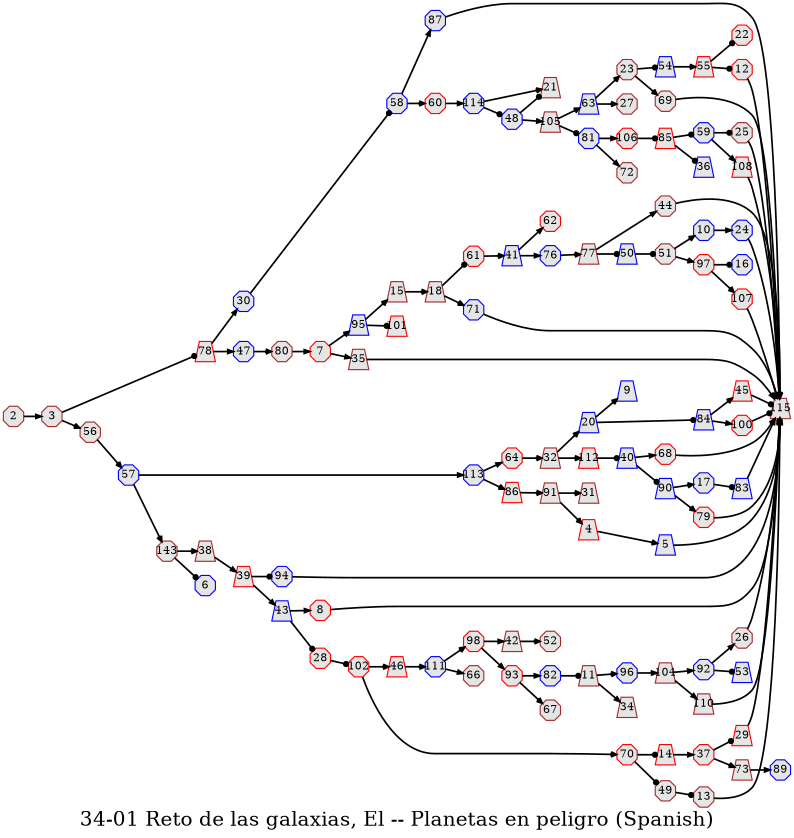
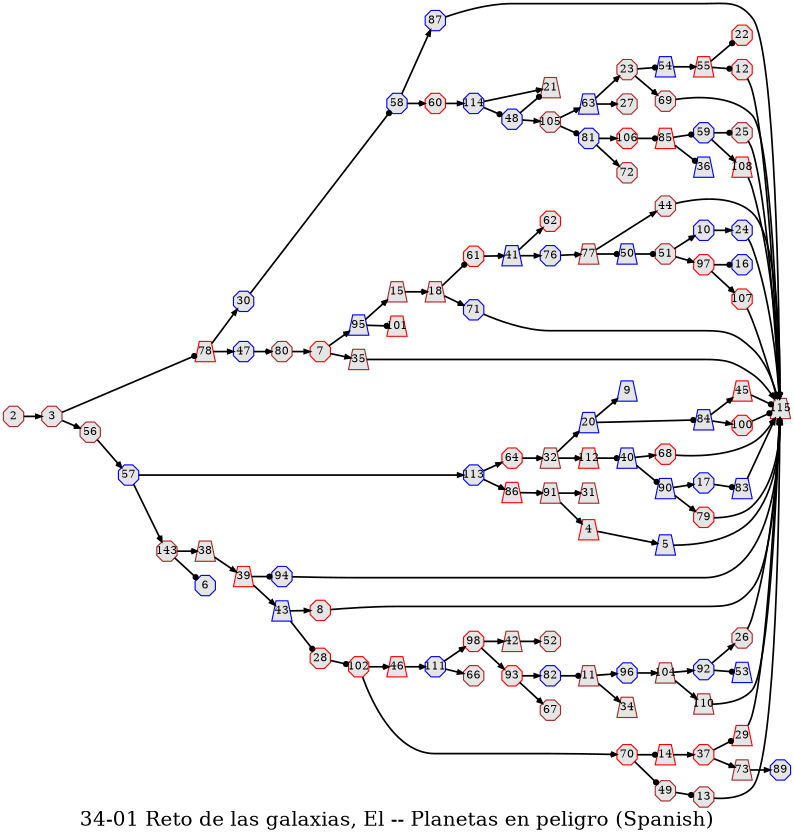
  digraph {
    fontsize=36
    label="34-01 Reto de las galaxias, El -- Planetas en peligro (Spanish)"
    nodesep=0.35
    ordering=out
    rankdir=LR
    ranksep=0.45
    node [color=blue fillcolor=grey90 fixedsize=true fontsize=20 labelfloat=true margin="0,0" penwidth=2 regular=true shape=octagon style=filled]
    edge [arrowhead=vee fontsize=12 labelfloat=true penwidth=3]
    2 [color=brown]
    3 [color=brown]
    78 [color=red shape=trapezium]
    56 [color=brown]
    30
    47
    57
    58
    80 [color=brown]
    113
    n11 [color=brown label=143]
    4 [color=red shape=trapezium]
    5 [shape=trapezium]
    115 [color=brown shape=trapezium]
    7 [color=red]
    95 [shape=trapezium]
    35 [color=brown shape=trapezium]
    15 [color=brown shape=trapezium]
    101 [color=red shape=trapezium]
    18 [color=brown shape=trapezium]
    8 [color=red]
    10
    24
    11 [color=brown shape=trapezium]
    96
    34 [color=brown shape=trapezium]
    104 [color=brown shape=trapezium]
    92
    110 [color=brown shape=trapezium]
    12 [color=red]
    13 [color=brown]
    14 [color=red shape=trapezium]
    37 [color=red]
    29 [color=red shape=trapezium]
    73 [color=brown shape=trapezium]
    89
    61 [color=red]
    71
    41 [shape=trapezium]
    83 [shape=trapezium]
    17
    62 [color=red]
    76
    20 [shape=trapezium]
    9 [shape=trapezium]
    84 [shape=trapezium]
    n47 [color=red label=45 shape=trapezium]
    100 [color=red]
    23 [color=brown]
    54 [shape=trapezium]
    69 [color=brown]
    55 [color=red shape=trapezium]
    22 [color=red]
    25 [color=brown]
    26 [color=brown]
    28 [color=red]
    102 [color=red]
    46 [color=red shape=trapezium]
    70 [color=red]
    111
    49 [color=brown]
    87
    60 [color=red]
    114
    32 [color=brown shape=trapezium]
    112 [color=red shape=trapezium]
    40 [shape=trapezium]
    68 [color=red]
    90 [shape=trapezium]
    38 [color=brown shape=trapezium]
    39 [color=red shape=trapezium]
    94
    43 [shape=trapezium]
    79 [color=red]
    77 [color=brown shape=trapezium]
    44 [color=brown]
    50 [shape=trapezium]
    42 [color=brown shape=trapezium]
    52 [color=brown]
    98 [color=red]
    66 [color=brown]
    93 [color=red]
    21 [color=brown shape=trapezium]
    48
-   105 [color=brown shape=trapezium]
+   105 [color=brown]
    63 [shape=trapezium]
    81
    27 [color=brown]
    106 [color=red]
    72 [color=brown]
    51 [color=brown]
    97 [color=red]
    16
    107 [color=red]
    64 [color=red]
    86 [color=red shape=trapezium]
    6
    91 [color=brown shape=trapezium]
    59
    108 [color=red shape=trapezium]
    85 [color=red shape=trapezium]
    36 [shape=trapezium]
    82
    31 [color=brown shape=trapezium]
    53 [shape=trapezium]
    67 [color=brown]
    2 -> 3 [arrowhead=normal]
    3 -> 78 [arrowhead=dot]
    3 -> 56
    78 -> 30 [arrowhead=normal]
    78 -> 47 [arrowhead=normal]
    56 -> 57
    30 -> 58 [arrowhead=dot]
    47 -> 80
    57 -> 113 [arrowhead=normal]
    57 -> n11
    58 -> 87 [arrowhead=normal]
    58 -> 60
    80 -> 7 [arrowhead=normal]
    113 -> 64 [arrowhead=normal]
    113 -> 86
    n11 -> 38
    n11 -> 6 [arrowhead=dot]
    4 -> 5
    5 -> 115 [arrowhead=normal]
    7 -> 95
    7 -> 35 [arrowhead=normal]
    95 -> 15
    95 -> 101 [arrowhead=dot]
    35 -> 115 [arrowhead=normal]
    15 -> 18
    18 -> 61 [arrowhead=dot]
    18 -> 71
    8 -> 115
    10 -> 24 [arrowhead=normal]
    24 -> 115
    11 -> 96
    11 -> 34 [arrowhead=normal]
    96 -> 104 [arrowhead=normal]
    104 -> 92 [arrowhead=normal]
    104 -> 110 [arrowhead=normal]
    92 -> 26 [arrowhead=normal]
    92 -> 53 [arrowhead=dot]
    110 -> 115 [arrowhead=normal]
    12 -> 115 [arrowhead=normal]
    13 -> 115 [arrowhead=dot]
    14 -> 37 [arrowhead=normal]
    37 -> 29 [arrowhead=dot]
    37 -> 73
    29 -> 115 [arrowhead=dot]
    73 -> 89 [arrowhead=normal]
    61 -> 41
    71 -> 115 [arrowhead=dot]
    41 -> 62 [arrowhead=normal]
    41 -> 76 [arrowhead=normal]
    83 -> 115 [arrowhead=normal]
    17 -> 83 [arrowhead=dot]
    76 -> 77
    20 -> 9
    20 -> 84 [arrowhead=dot]
    84 -> n47
    84 -> 100 [arrowhead=normal]
    n47 -> 115 [arrowhead=dot]
    100 -> 115 [arrowhead=dot]
    23 -> 54 [arrowhead=dot]
    23 -> 69
    54 -> 55
    69 -> 115
    55 -> 12 [arrowhead=dot]
    55 -> 22 [arrowhead=dot]
    25 -> 115
    26 -> 115
    28 -> 102 [arrowhead=dot]
    102 -> 46
    102 -> 70
    46 -> 111
    70 -> 14 [arrowhead=dot]
    70 -> 49 [arrowhead=dot]
    111 -> 98
    111 -> 66 [arrowhead=normal]
    49 -> 13 [arrowhead=dot]
    87 -> 115
    60 -> 114 [arrowhead=normal]
    114 -> 21
    114 -> 48 [arrowhead=dot]
    32 -> 20
    32 -> 112
    112 -> 40 [arrowhead=dot]
    40 -> 68 [arrowhead=normal]
    40 -> 90 [arrowhead=dot]
    68 -> 115
    90 -> 17
    90 -> 79
    38 -> 39 [arrowhead=normal]
    39 -> 94 [arrowhead=dot]
    39 -> 43 [arrowhead=normal]
    94 -> 115 [arrowhead=normal]
    43 -> 8 [arrowhead=normal]
    43 -> 28 [arrowhead=dot]
    79 -> 115
    77 -> 44 [arrowhead=normal]
    77 -> 50 [arrowhead=dot]
    44 -> 115
    50 -> 51 [arrowhead=dot]
    42 -> 52
    98 -> 42 [arrowhead=normal]
    98 -> 93 [arrowhead=normal]
    93 -> 82 [arrowhead=normal]
    93 -> 67
    48 -> 21 [arrowhead=dot]
    48 -> 105 [arrowhead=normal]
    105 -> 63
    105 -> 81 [arrowhead=dot]
    63 -> 23
    63 -> 27
    81 -> 106 [arrowhead=normal]
    81 -> 72 [arrowhead=normal]
    106 -> 85 [arrowhead=dot]
    51 -> 10
    51 -> 97
    97 -> 16 [arrowhead=dot]
    97 -> 107
    107 -> 115
    64 -> 32
    86 -> 91
    91 -> 4
    91 -> 31
    59 -> 25 [arrowhead=dot]
    59 -> 108 [arrowhead=normal]
    108 -> 115
    85 -> 59 [arrowhead=dot]
    85 -> 36 [arrowhead=dot]
    82 -> 11 [arrowhead=dot]
  }
